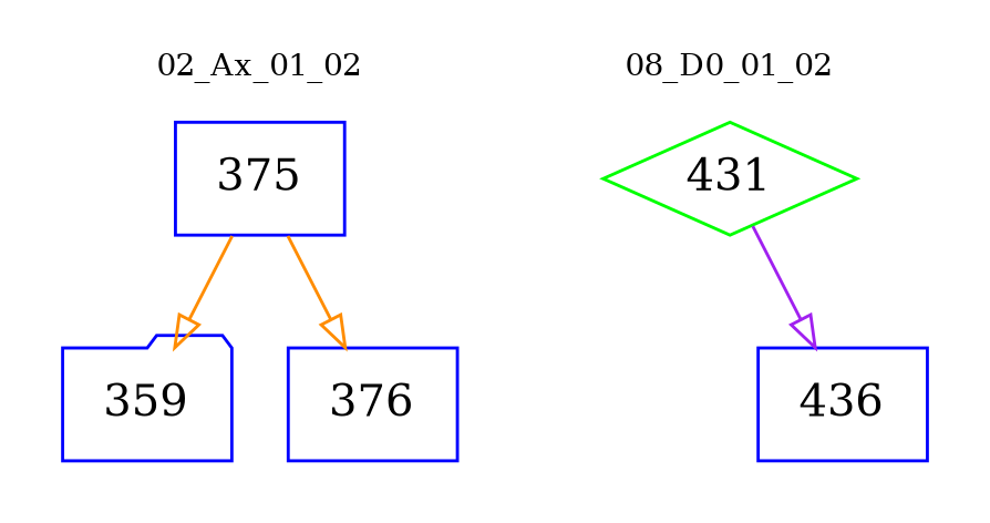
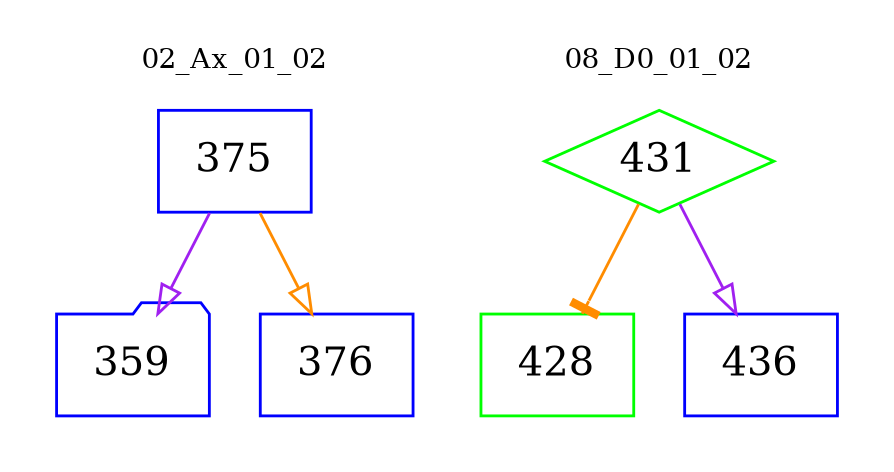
  digraph {
    node [color=blue shape=box]
    edge [arrowhead=onormal color=purple]
    n1 [label=375]
    n2 [label=359 shape=folder]
    n3 [label=376]
    n4 [color=green label=431 shape=diamond]
+   n5 [color=green label=428]
    n6 [label=436]
    subgraph cluster_1 {
      color=white
      fontsize=10
      label="02_Ax_01_02"
      n1
      n2
      n3
    }
    subgraph cluster_2 {
      color=white
      fontsize=10
      label="08_D0_01_02"
      n4
+     n5
      n6
    }
-   n1 -> n2 [color=darkorange]
+   n1 -> n2
    n1 -> n3 [color=darkorange]
+   n4 -> n5 [arrowhead=tee color=darkorange]
    n4 -> n6
  }
